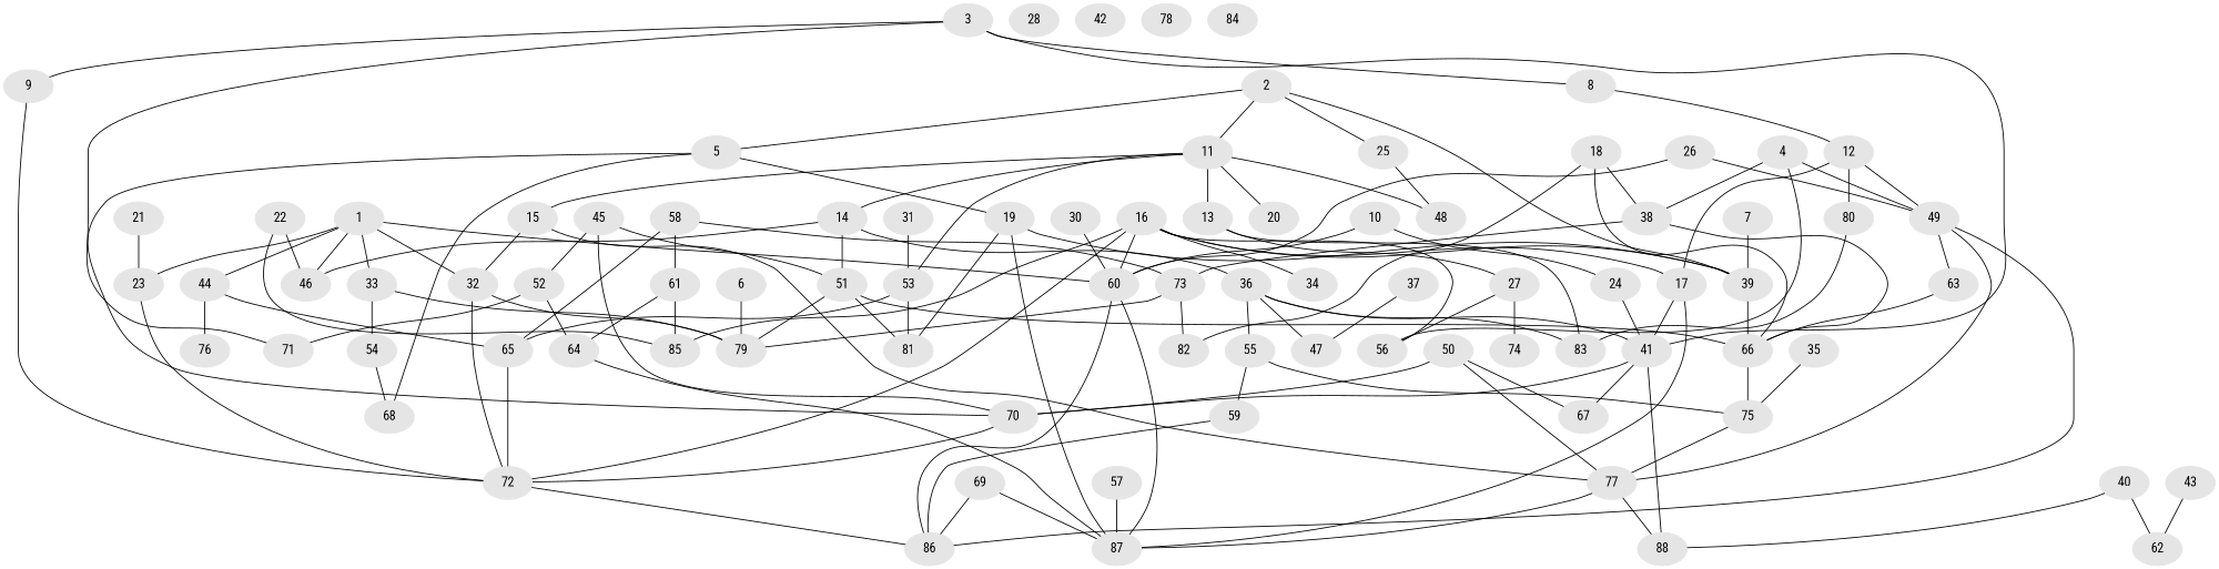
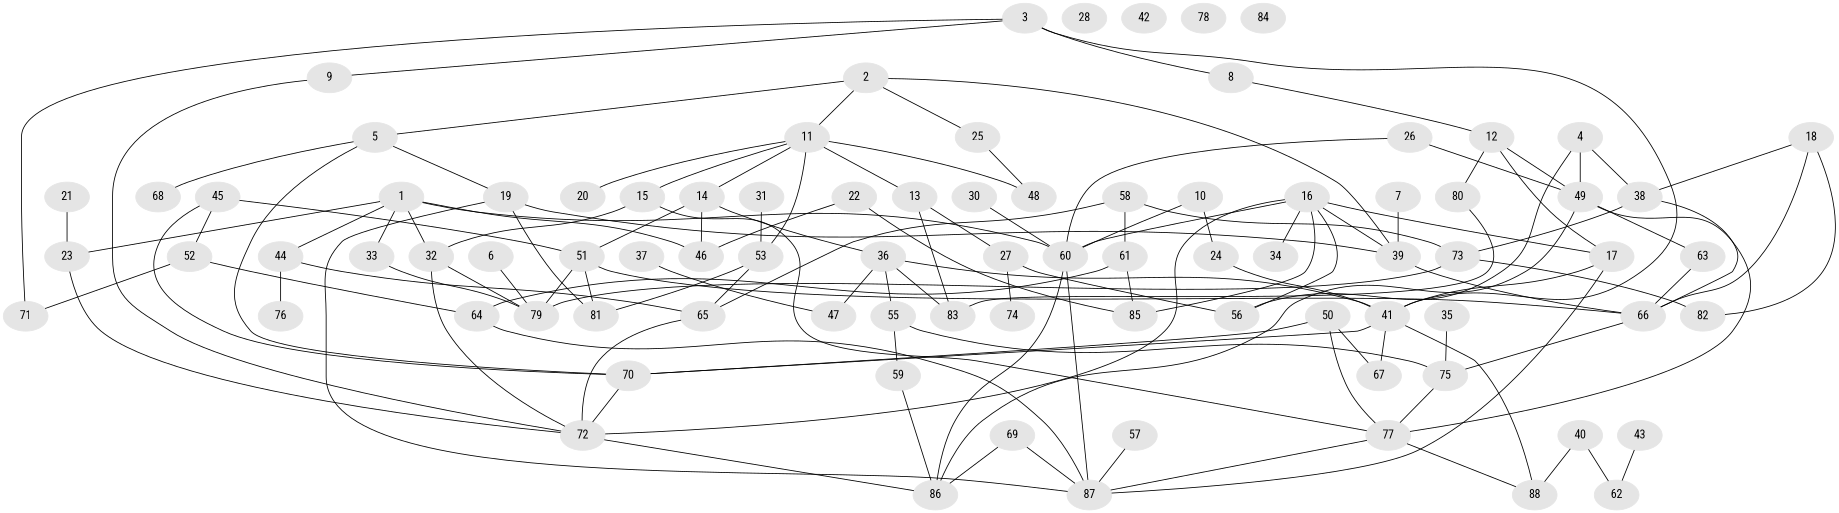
  graph {
    fontname="Roboto Condensed"
    node [color=gray90 fontname="Roboto Condensed" style=filled]
    edge [fontname="Roboto Condensed"]
    1
    23
    32
    33
    44
    46
    60
    72
    79
-   54
    65
    76
    87
    86
    2
    5
    11
    25
    39
    19
    68
    70
    13
    14
    15
    20
    48
    53
    66
    3
    8
    9
    41
    71
    12
    88
    67
    4
    38
    49
    56
    73
    77
    63
    81
    6
    7
    17
    80
    10
    24
    27
    83
    36
    51
    74
    47
    55
    16
    34
    85
    18
    82
    75
    21
    22
    26
    28
    30
    31
    35
    59
    37
    40
    62
    42
    43
    45
    52
    64
    50
    57
    58
    61
    69
    78
    84
    1 -- 23
    1 -- 32
    1 -- 33
    1 -- 44
    1 -- 46
    1 -- 60
    23 -- 72
    32 -- 72
    32 -- 79
    33 -- 79
-   33 -- 54
    44 -- 65
    44 -- 76
    60 -- 87
    60 -- 86
    72 -- 86
-   54 -- 68
    65 -- 72
    2 -- 5
    2 -- 11
    2 -- 25
    2 -- 39
    5 -- 19
    5 -- 68
    5 -- 70
    11 -- 13
    11 -- 14
    11 -- 15
    11 -- 20
    11 -- 48
    11 -- 53
    25 -- 48
    39 -- 66
    19 -- 87
    19 -- 39
    19 -- 81
    70 -- 72
    13 -- 27
    13 -- 83
    14 -- 46
    14 -- 36
    14 -- 51
    15 -- 32
    15 -- 77
    53 -- 65
    53 -- 81
    66 -- 75
    3 -- 8
    3 -- 9
    3 -- 41
    3 -- 71
    8 -- 12
    9 -- 72
    41 -- 70
    41 -- 88
    41 -- 67
    12 -- 49
    12 -- 17
    12 -- 80
    4 -- 38
    4 -- 49
    4 -- 56
    38 -- 66
    38 -- 73
    49 -- 86
    49 -- 77
    49 -- 63
    73 -- 79
    73 -- 82
    77 -- 87
    77 -- 88
    63 -- 66
    6 -- 79
    7 -- 39
    17 -- 87
    17 -- 41
    80 -- 83
    10 -- 60
    10 -- 24
    24 -- 41
    27 -- 56
    27 -- 74
    36 -- 41
    36 -- 83
    36 -- 47
    36 -- 55
    51 -- 79
    51 -- 66
    51 -- 81
    55 -- 75
    55 -- 59
    16 -- 60
    16 -- 72
    16 -- 39
    16 -- 56
    16 -- 17
    16 -- 34
    16 -- 85
    18 -- 66
    18 -- 38
    18 -- 82
    75 -- 77
    21 -- 23
    22 -- 46
    22 -- 85
    26 -- 60
    26 -- 49
    30 -- 60
    31 -- 53
    35 -- 75
    59 -- 86
    37 -- 47
    40 -- 88
    40 -- 62
    43 -- 62
    45 -- 70
    45 -- 51
    45 -- 52
    52 -- 71
    52 -- 64
    64 -- 87
    50 -- 70
    50 -- 67
    50 -- 77
    57 -- 87
    58 -- 65
    58 -- 73
    58 -- 61
    61 -- 85
    61 -- 64
    69 -- 87
    69 -- 86
  }
